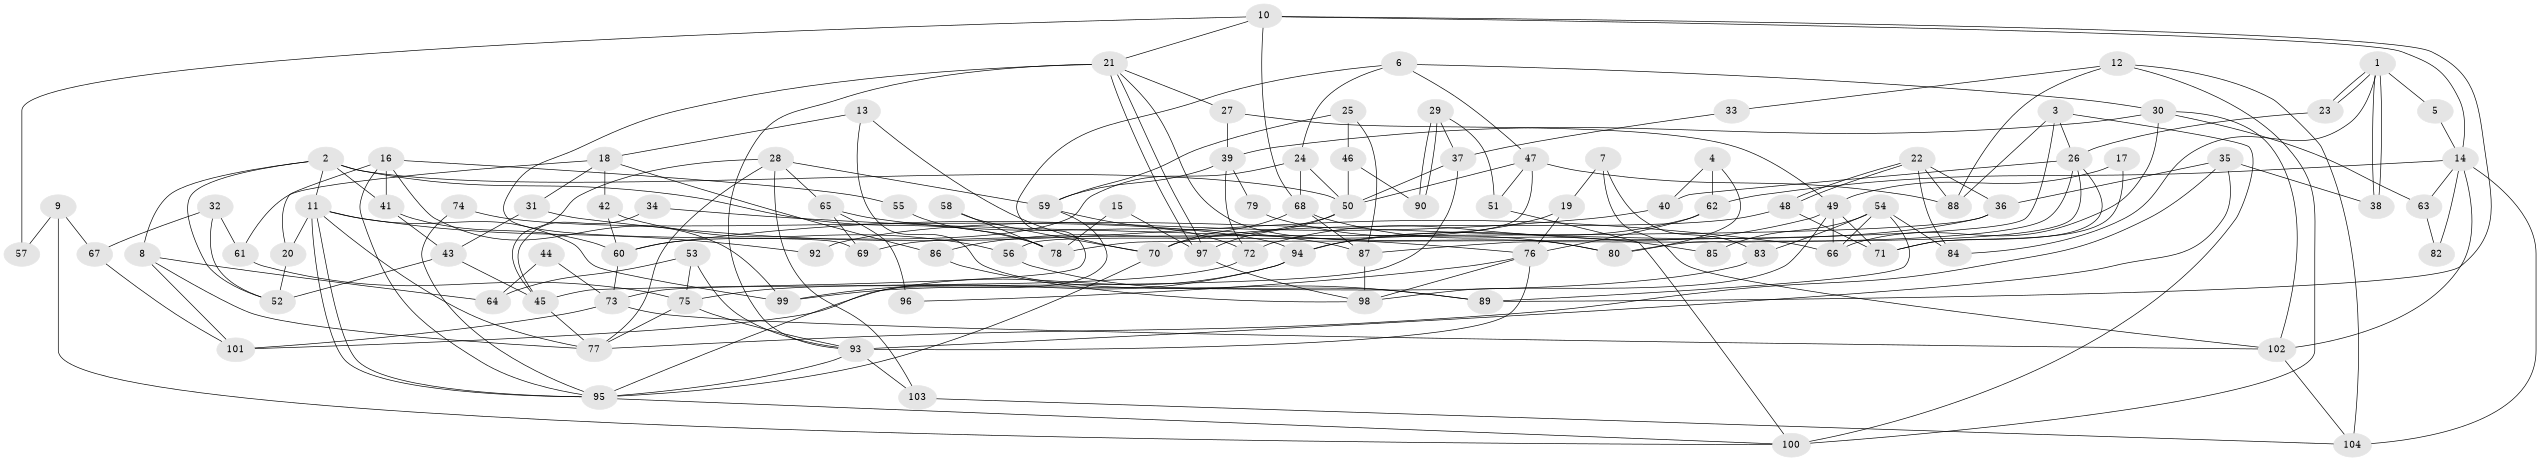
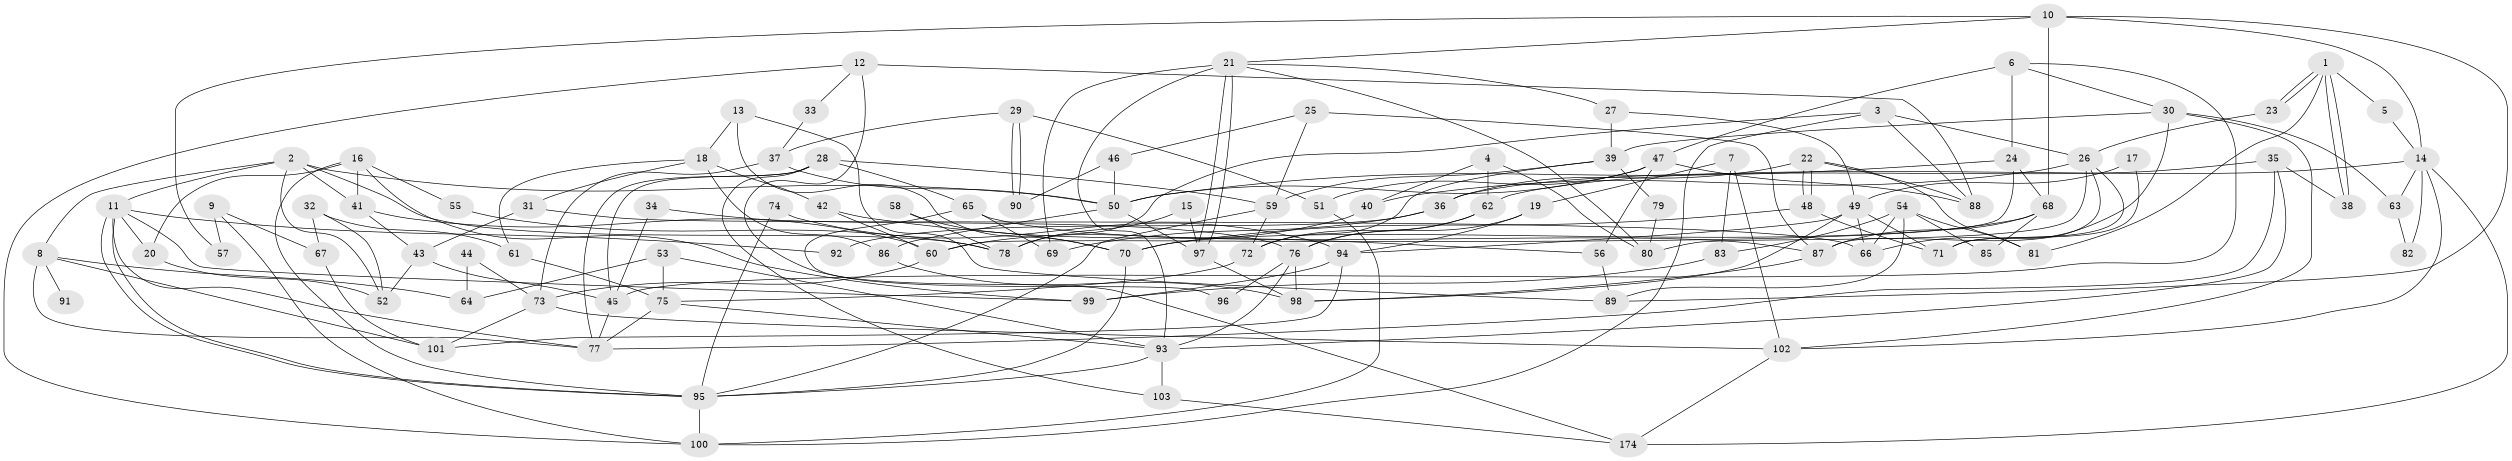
  graph {
    node [color=gray90 style=filled]
    1
    5
    23
    38
-   81 [label=84]
+   81
    14
    26
    2
    8
    11
    41
    50
    52
    78
    64
    77
+   91
    101
    20
    92
    95
    99
    60
    43
    97
    86
    3
    88
    100
    40
    80
    71
    87
    4
    62
    76
    72
    102
-   104
+   104 [label=174]
    63
    82
    6
    24
    30
    45
    47
    68
    39
    66
    51
    56
    7
    19
    83
    94
    9
    57
    67
    10
    21
    89
    27
    69
    93
    70
    85
    12
    33
    37
    13
    18
    31
    42
    61
    15
    98
    16
    55
    17
    49
    75
    96
    103
    22
    36
    48
    73
    25
    46
    59
    90
    79
    28
    65
    29
    32
    34
    35
    44
    53
    54
    58
    74
    1 -- 5
    1 -- 23
    1 -- 23
    1 -- 38
    1 -- 38
    1 -- 81
    5 -- 14
    23 -- 26
    14 -- 62
    14 -- 102
    14 -- 104
    14 -- 63
    14 -- 82
    26 -- 40
    26 -- 80
    26 -- 71
    26 -- 87
    2 -- 8
    2 -- 11
    2 -- 41
    2 -- 50
    2 -- 52
    2 -- 78
    8 -- 64
    8 -- 77
+   8 -- 91
    8 -- 101
    11 -- 77
    11 -- 20
    11 -- 92
    11 -- 95
    11 -- 95
    11 -- 99
    41 -- 60
    41 -- 43
    50 -- 97
    50 -- 86
    20 -- 52
    95 -- 100
    60 -- 73
    43 -- 52
    43 -- 45
    97 -- 98
    86 -- 98
    3 -- 26
    3 -- 78
    3 -- 88
    3 -- 100
    40 -- 60
    87 -- 98
    4 -- 40
    4 -- 80
    4 -- 62
    62 -- 76
    62 -- 72
    76 -- 93
    76 -- 98
    76 -- 96
    72 -- 75
    102 -- 104
    63 -- 82
    6 -- 24
    6 -- 30
    6 -- 45
    6 -- 47
    24 -- 50
    24 -- 60
    24 -- 68
    30 -- 102
    30 -- 63
    30 -- 39
    30 -- 66
    45 -- 77
    47 -- 50
    47 -- 88
    47 -- 51
    47 -- 56
    68 -- 87
    68 -- 70
    68 -- 85
    39 -- 72
    39 -- 59
    39 -- 79
    51 -- 100
    56 -- 89
    7 -- 102
    7 -- 19
    7 -- 83
    19 -- 76
    19 -- 94
    83 -- 99
    94 -- 101
    94 -- 99
    9 -- 100
    9 -- 57
    9 -- 67
    67 -- 101
    10 -- 14
    10 -- 68
    10 -- 57
    10 -- 21
    10 -- 89
    21 -- 97
    21 -- 97
    21 -- 80
    21 -- 27
    21 -- 69
    21 -- 93
    27 -- 39
    27 -- 49
    93 -- 95
    93 -- 103
    70 -- 95
    12 -- 88
    12 -- 100
    12 -- 104
    12 -- 33
    33 -- 37
    37 -- 50
    37 -- 73
    13 -- 89
    13 -- 70
    13 -- 18
    18 -- 86
    18 -- 31
    18 -- 42
    18 -- 61
    31 -- 43
    31 -- 66
    42 -- 60
    42 -- 56
    61 -- 75
    15 -- 78
    15 -- 97
    16 -- 41
    16 -- 20
    16 -- 95
    16 -- 99
    16 -- 55
    55 -- 78
    17 -- 71
    17 -- 49
    49 -- 71
    49 -- 66
    49 -- 94
    49 -- 98
    75 -- 77
    75 -- 93
    103 -- 104
    22 -- 81
    22 -- 88
    22 -- 36
    22 -- 48
    22 -- 48
    36 -- 92
    36 -- 69
    48 -- 71
    48 -- 70
    73 -- 101
    73 -- 102
    25 -- 87
    25 -- 46
    25 -- 59
    46 -- 50
    46 -- 90
    59 -- 95
    59 -- 72
    79 -- 80
    28 -- 77
    28 -- 45
    28 -- 103
    28 -- 59
    28 -- 65
    65 -- 87
    65 -- 69
    65 -- 96
    29 -- 51
    29 -- 37
    29 -- 90
    29 -- 90
    32 -- 52
    32 -- 67
    32 -- 61
    34 -- 76
    34 -- 45
    35 -- 38
    35 -- 77
    35 -- 93
    35 -- 36
    44 -- 64
    44 -- 73
    53 -- 64
    53 -- 93
    53 -- 75
    54 -- 81
    54 -- 66
    54 -- 83
    54 -- 89
    54 -- 85
    58 -- 78
    58 -- 70
    74 -- 95
    74 -- 94
  }
